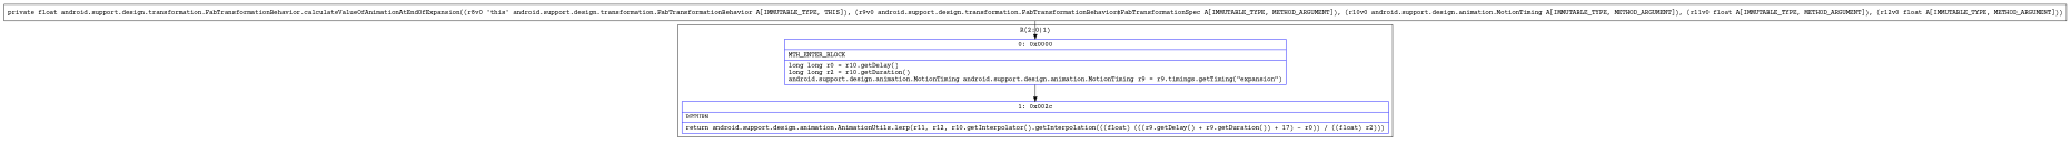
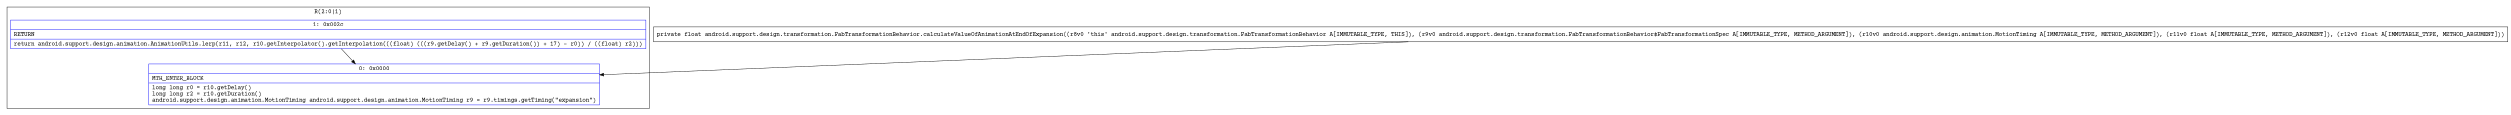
  digraph {
    fontname="Courier Prime"
    node [color=blue shape=record fontname="Courier Prime"]
    edge [fontname="Courier Prime"]
    n1 [label="{0\:\ 0x0000|MTH_ENTER_BLOCK\l|long long r0 = r10.getDelay()\llong long r2 = r10.getDuration()\landroid.support.design.animation.MotionTiming android.support.design.animation.MotionTiming r9 = r9.timings.getTiming(\"expansion\")\l}"]
    n2 [label="{1\:\ 0x002c|RETURN\l|return android.support.design.animation.AnimationUtils.lerp(r11, r12, r10.getInterpolator().getInterpolation(((float) (((r9.getDelay() + r9.getDuration()) + 17) \- r0)) \/ ((float) r2)))\l}"]
    n3 [label="{private float android.support.design.transformation.FabTransformationBehavior.calculateValueOfAnimationAtEndOfExpansion((r8v0 'this' android.support.design.transformation.FabTransformationBehavior A[IMMUTABLE_TYPE, THIS]), (r9v0 android.support.design.transformation.FabTransformationBehavior$FabTransformationSpec A[IMMUTABLE_TYPE, METHOD_ARGUMENT]), (r10v0 android.support.design.animation.MotionTiming A[IMMUTABLE_TYPE, METHOD_ARGUMENT]), (r11v0 float A[IMMUTABLE_TYPE, METHOD_ARGUMENT]), (r12v0 float A[IMMUTABLE_TYPE, METHOD_ARGUMENT])) }" color=""]
    subgraph cluster_1 {
      label="R(2:0|1)"
      n1
      n2
    }
-   n1 -> n2
+   n2 -> n1
    n3 -> n1
  }
